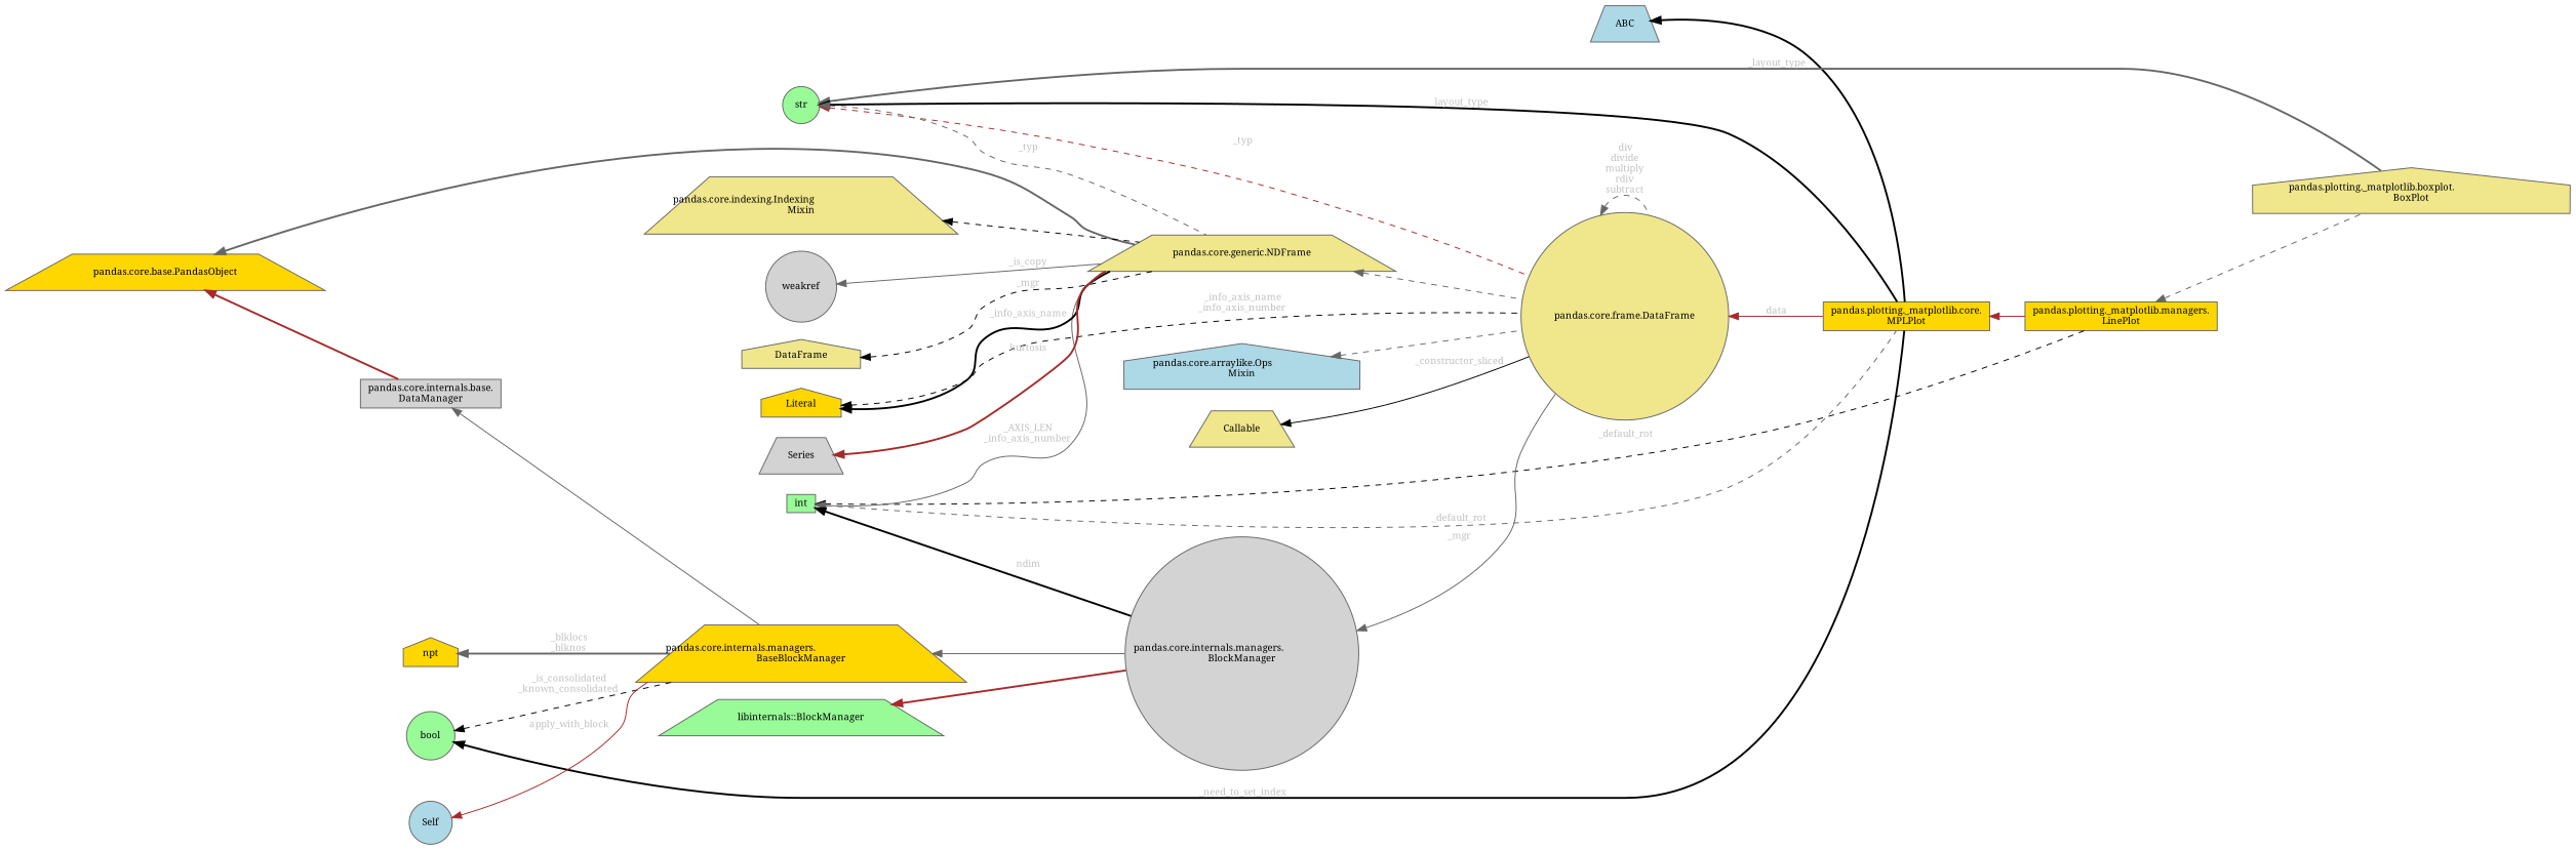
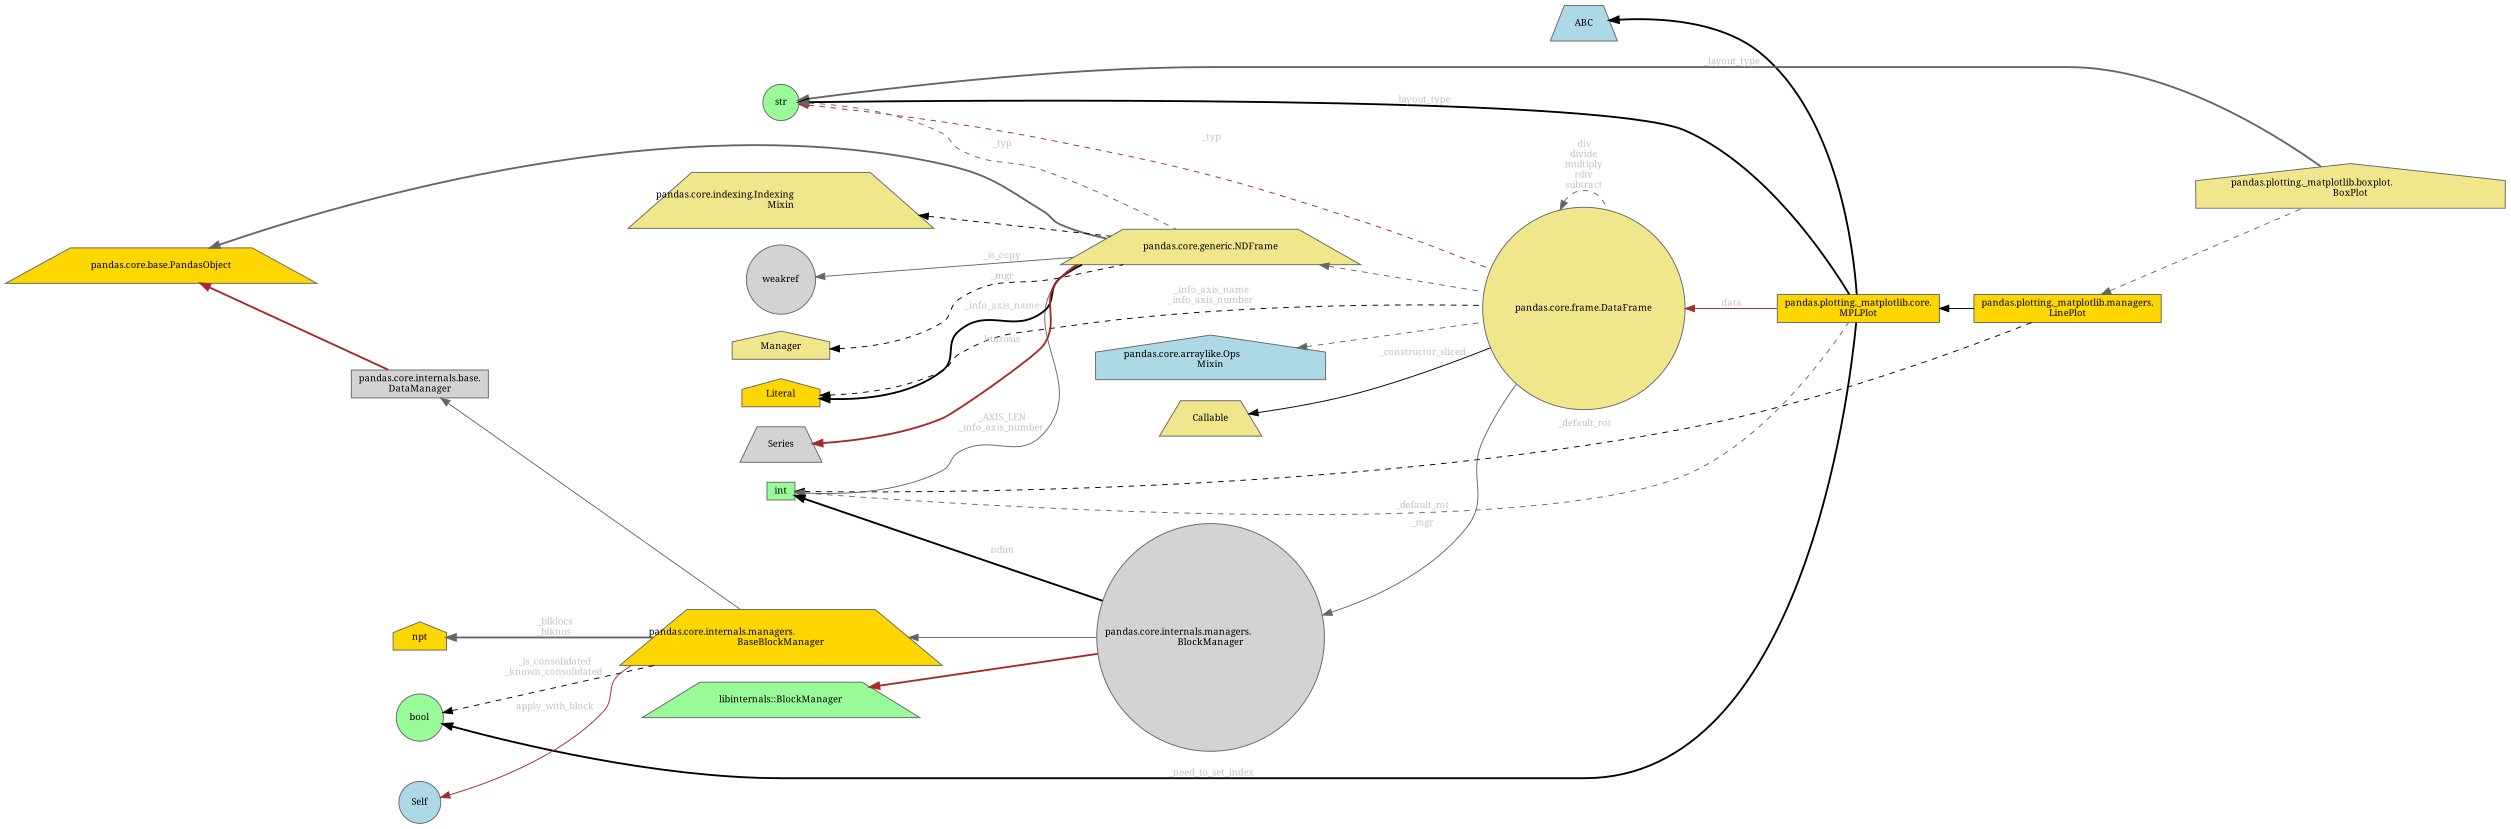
  digraph {
    fontname="Noto Serif"
    rankdir=LR
    node [color=gray40 fillcolor=khaki fontname="Noto Serif" fontsize=10 shape=trapezium style=filled]
    edge [color=gray40 dir=back fontname="Noto Serif" fontsize=10 labelfontname=Helvetica labelfontsize=10 style=dashed fontcolor=grey]
    n1 [fontcolor=black height=0.2 label="pandas.plotting._matplotlib.boxplot.\lBoxPlot" shape=house width=0.4]
    n2 [fillcolor=gold height=0.2 label="pandas.plotting._matplotlib.managers.\lLinePlot" shape=box width=0.4]
    n3 [fillcolor=gold height=0.2 label="pandas.plotting._matplotlib.core.\lMPLPlot" shape=box width=0.4]
    n4 [fillcolor=lightblue height=0.2 label=ABC width=0.4]
    n5 [fillcolor=palegreen height=0.2 label=str shape=circle width=0.4]
    n6 [height=0.2 label="pandas.core.frame.DataFrame" shape=circle width=0.4]
    n7 [height=0.2 label="pandas.core.generic.NDFrame" width=0.4]
    n8 [fillcolor=palegreen height=0.2 label=int shape=box width=0.4]
    n9 [fillcolor=lightgrey height=0.2 label="pandas.core.internals.managers.\lBlockManager" shape=circle width=0.4]
    n10 [fillcolor=gold height=0.2 label="pandas.core.base.PandasObject" width=0.4]
    n11 [fillcolor=lightgrey height=0.2 label="pandas.core.internals.base.\lDataManager" shape=box width=0.4]
    n12 [fillcolor=gold height=0.2 label="pandas.core.internals.managers.\lBaseBlockManager" width=0.4]
    n13 [height=0.2 label="pandas.core.indexing.Indexing\lMixin" width=0.4]
    n14 [fillcolor=lightgrey height=0.2 label=weakref shape=circle width=0.4]
-   n15 [height=0.2 label=DataFrame shape=house width=0.4]
+   n15 [height=0.2 label=Manager shape=house width=0.4]
    n16 [fillcolor=gold height=0.2 label=Literal shape=house width=0.4]
    n17 [fillcolor=lightgrey height=0.2 label=Series width=0.4]
    n18 [fillcolor=lightblue height=0.2 label="pandas.core.arraylike.Ops\lMixin" shape=house width=0.4]
    n19 [fillcolor=palegreen height=0.2 label="libinternals::BlockManager" width=0.4]
    n20 [fillcolor=gold height=0.2 label=npt shape=house width=0.4]
    n21 [fillcolor=palegreen height=0.2 label=bool shape=circle width=0.4]
    n22 [fillcolor=lightblue height=0.2 label=Self shape=circle width=0.4]
    n23 [height=0.2 label=Callable width=0.4]
    n2 -> n1 [fontcolor=""]
-   n3 -> n2 [color=brown style=solid fontcolor=""]
+   n3 -> n2 [color=black style=solid fontcolor=""]
    n4 -> n3 [color=black style=bold fontcolor=""]
    n5 -> n1 [label=" _layout_type" style=bold]
    n5 -> n3 [color=black label=" _layout_type" style=bold]
    n5 -> n6 [color=brown label=" _typ"]
    n5 -> n7 [label=" _typ"]
    n6 -> n3 [color=brown label=" data" style=solid]
    n6 -> n6 [label=" div\ndivide\nmultiply\nrdiv\nsubtract"]
    n7 -> n6 [fontcolor=""]
    n8 -> n2 [color=black label=" _default_rot"]
    n8 -> n3 [label=" _default_rot"]
    n8 -> n7 [label=" _AXIS_LEN\n_info_axis_number" style=solid]
    n8 -> n9 [color=black label=" ndim" style=bold]
    n9 -> n6 [label=" _mgr" style=solid]
    n10 -> n7 [style=bold fontcolor=""]
    n10 -> n11 [color=brown style=bold fontcolor=""]
    n11 -> n12 [style=solid fontcolor=""]
    n12 -> n9 [style=solid fontcolor=""]
    n13 -> n7 [color=black fontcolor=""]
    n14 -> n7 [label=" _is_copy" style=solid]
    n15 -> n7 [color=black label=" _mgr"]
    n16 -> n6 [color=black label=" _info_axis_name\n_info_axis_number"]
    n16 -> n7 [color=black label=" _info_axis_name" style=bold]
    n17 -> n7 [color=brown label=" kurtosis" style=bold]
    n18 -> n6 [fontcolor=""]
    n19 -> n9 [color=brown style=bold fontcolor=""]
    n20 -> n12 [label=" _blklocs\n_blknos" style=bold]
    n21 -> n3 [color=black label=" _need_to_set_index" style=bold]
    n21 -> n12 [color=black label=" _is_consolidated\n_known_consolidated"]
    n22 -> n12 [color=brown label=" apply_with_block" style=solid]
    n23 -> n6 [color=black label=" _constructor_sliced" style=solid]
  }
